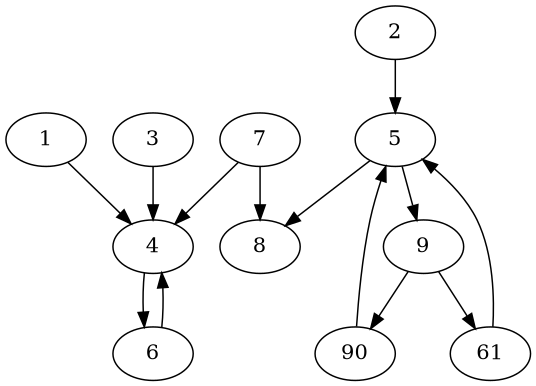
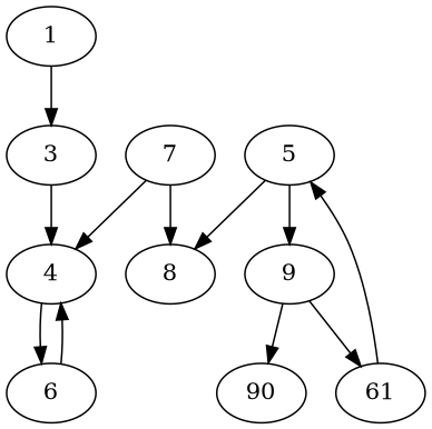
  digraph {
    1
    3
-   2
    5
    4
    8
    9
    6
    7
    n10 [label=90]
    n11 [label=61]
-   1 -> 4
+   1 -> 3
    3 -> 4
-   2 -> 5
    5 -> 8
    5 -> 9
    4 -> 6
    9 -> n10
    9 -> n11
    6 -> 4
    7 -> 4
    7 -> 8
-   n10 -> 5
    n11 -> 5
  }
